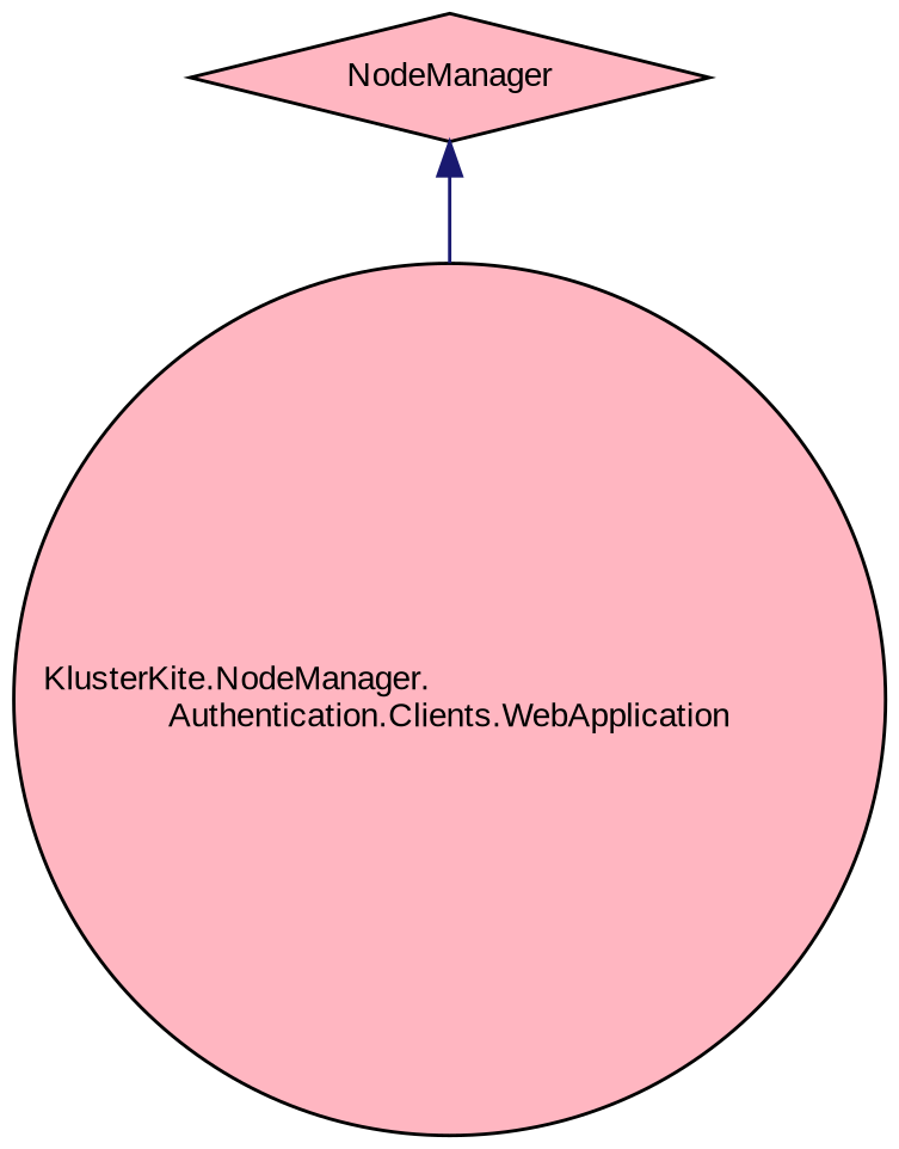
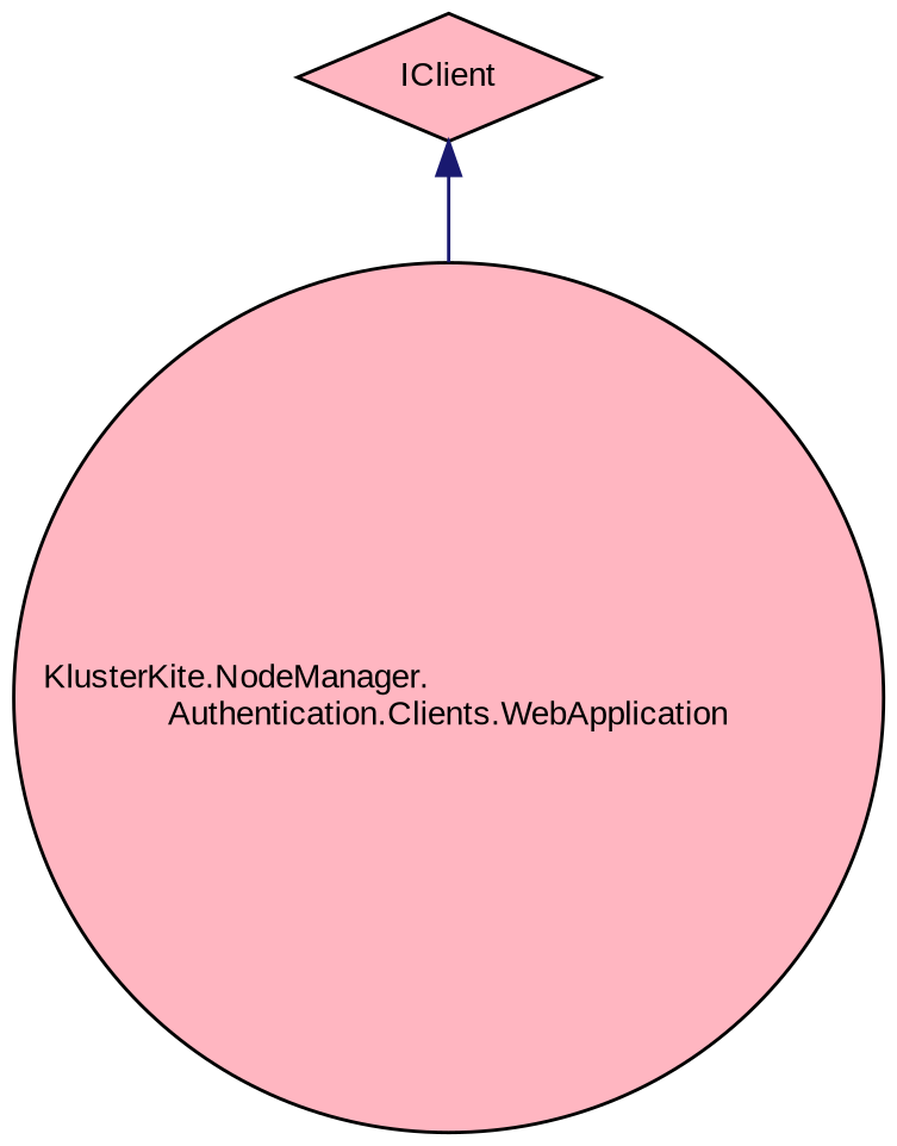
  digraph {
    fontname="Liberation Sans"
    node [color=black fillcolor=lightpink fontname="Liberation Sans" fontsize=10 style=filled]
    n1 [fontcolor=black height=0.2 label="KlusterKite.NodeManager.\lAuthentication.Clients.WebApplication" shape=circle width=0.4]
-   n2 [height=0.2 label=NodeManager shape=diamond width=0.4]
+   n2 [height=0.2 label=IClient shape=diamond width=0.4]
    n2 -> n1 [color=midnightblue dir=back fontname="Liberation Sans" fontsize=10 labelfontname=Helvetica labelfontsize=10 style=solid]
  }
